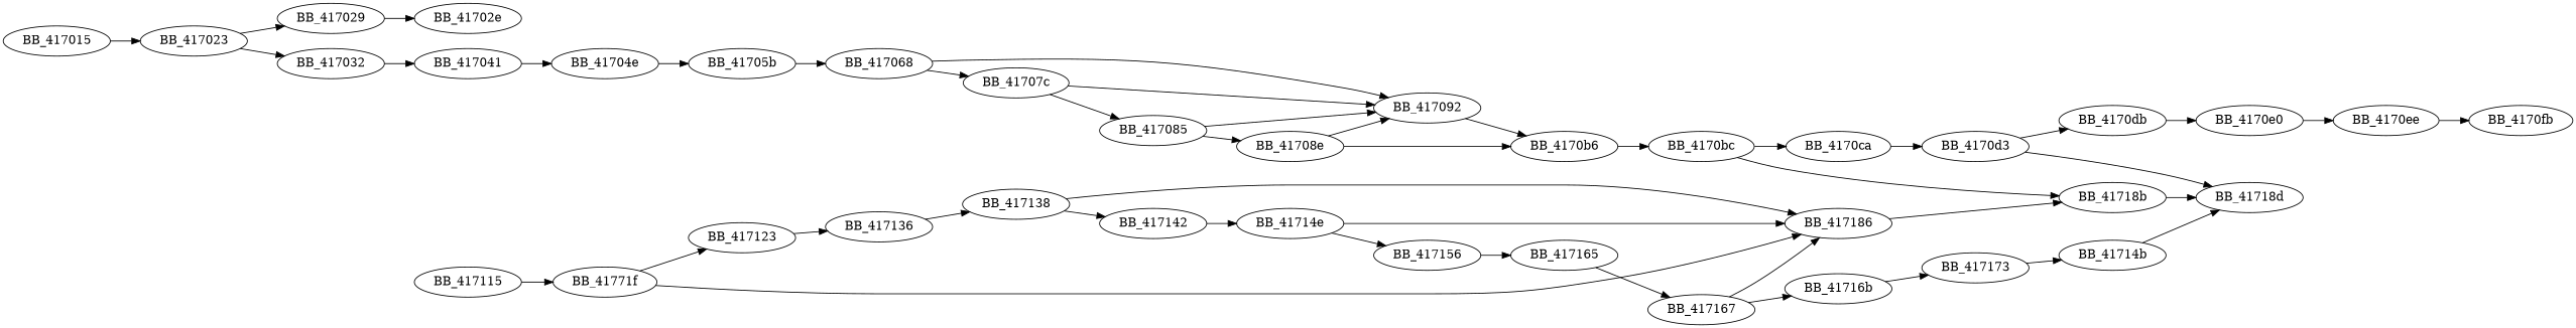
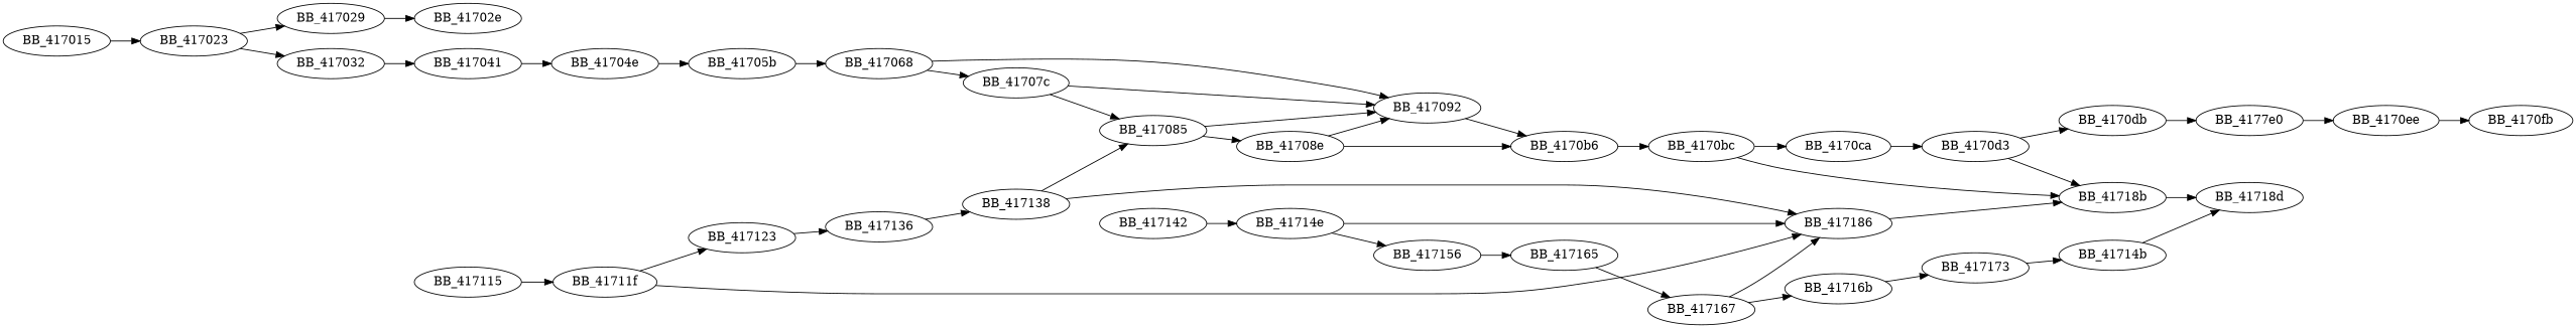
  digraph {
    rankdir=LR
    BB_417015
    BB_417023
    BB_417029
    BB_417032
    BB_41702e
    BB_417041
    BB_41704e
    BB_41705b
    BB_417068
    BB_41707c
    BB_417092
    BB_417085
    BB_4170b6
    BB_41708e
    BB_4170bc
    BB_4170ca
    BB_41718b
    BB_4170d3
    BB_41718d
    BB_4170db
-   BB_4170e0
+   BB_4170e0 [label=BB_4177e0]
    BB_4170ee
    BB_4170fb
    BB_417115
-   BB_41711f [label=BB_41771f]
+   BB_41711f
    BB_417123
    BB_417186
    BB_417136
    BB_417138
    BB_417142
    BB_41714e
    BB_417156
    BB_417165
    BB_417167
    BB_41716b
    BB_417173
    n37 [label=BB_41714b]
    BB_417015 -> BB_417023
    BB_417023 -> BB_417029
    BB_417023 -> BB_417032
    BB_417029 -> BB_41702e
    BB_417032 -> BB_417041
    BB_417041 -> BB_41704e
    BB_41704e -> BB_41705b
    BB_41705b -> BB_417068
    BB_417068 -> BB_41707c
    BB_417068 -> BB_417092
    BB_41707c -> BB_417092
    BB_41707c -> BB_417085
    BB_417092 -> BB_4170b6
    BB_417085 -> BB_417092
    BB_417085 -> BB_41708e
    BB_4170b6 -> BB_4170bc
    BB_41708e -> BB_417092
    BB_41708e -> BB_4170b6
    BB_4170bc -> BB_4170ca
    BB_4170bc -> BB_41718b
    BB_4170ca -> BB_4170d3
    BB_41718b -> BB_41718d
-   BB_4170d3 -> BB_41718d
+   BB_4170d3 -> BB_41718b
    BB_4170d3 -> BB_4170db
    BB_4170db -> BB_4170e0
    BB_4170e0 -> BB_4170ee
    BB_4170ee -> BB_4170fb
    BB_417115 -> BB_41711f
    BB_41711f -> BB_417123
    BB_41711f -> BB_417186
    BB_417123 -> BB_417136
    BB_417186 -> BB_41718b
    BB_417136 -> BB_417138
    BB_417138 -> BB_417186
-   BB_417138 -> BB_417142
+   BB_417138 -> BB_417085
    BB_417142 -> BB_41714e
    BB_41714e -> BB_417186
    BB_41714e -> BB_417156
    BB_417156 -> BB_417165
    BB_417165 -> BB_417167
    BB_417167 -> BB_417186
    BB_417167 -> BB_41716b
    BB_41716b -> BB_417173
    BB_417173 -> n37
    n37 -> BB_41718d
  }
